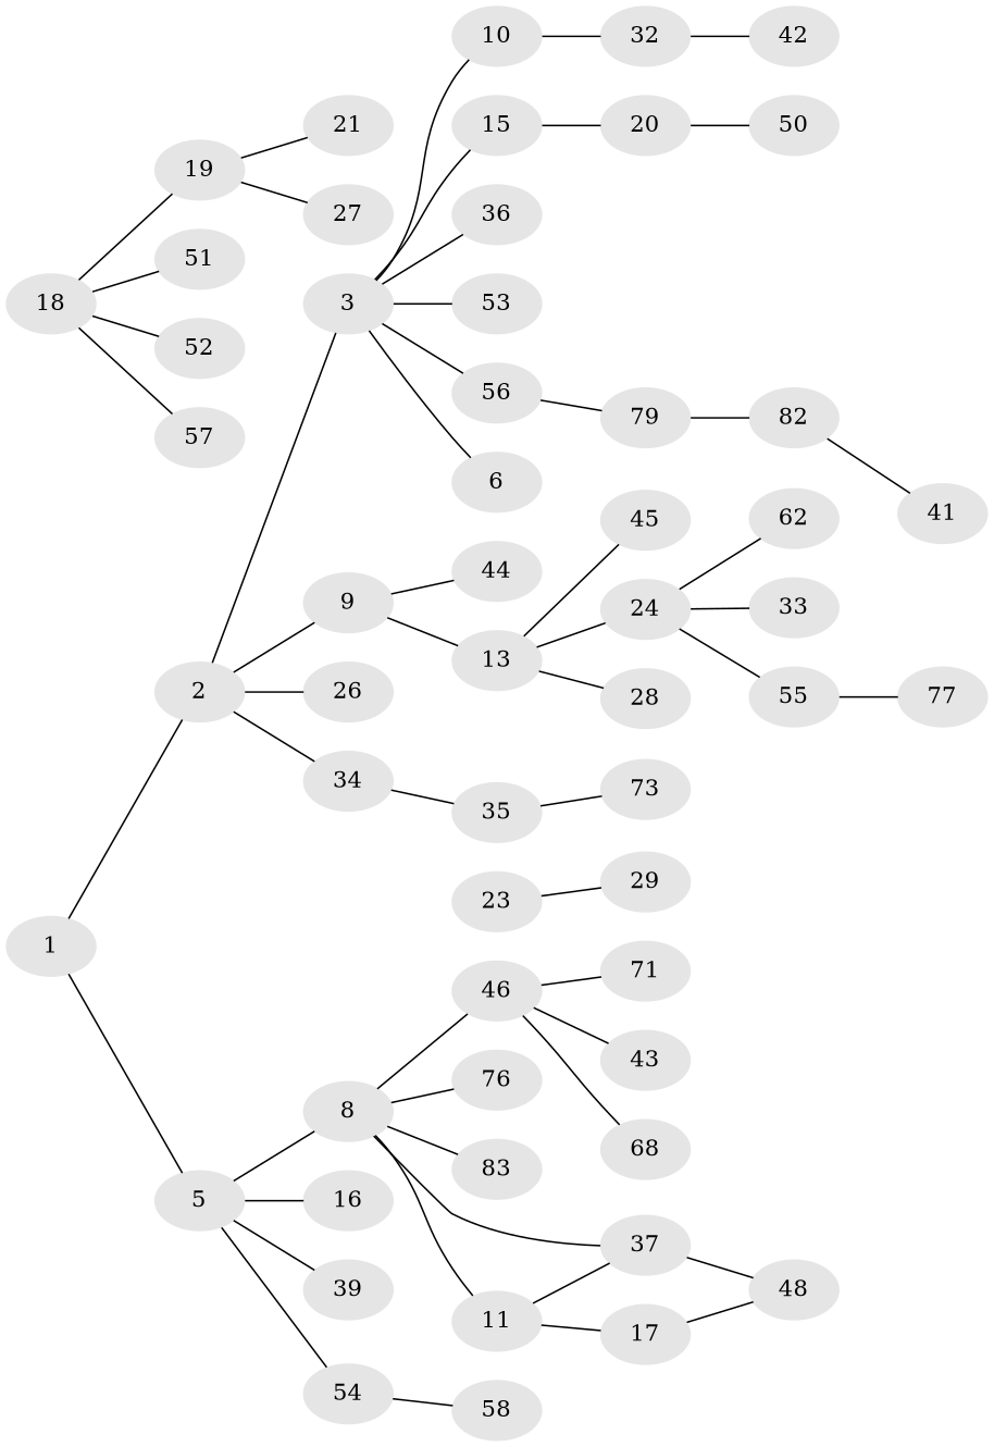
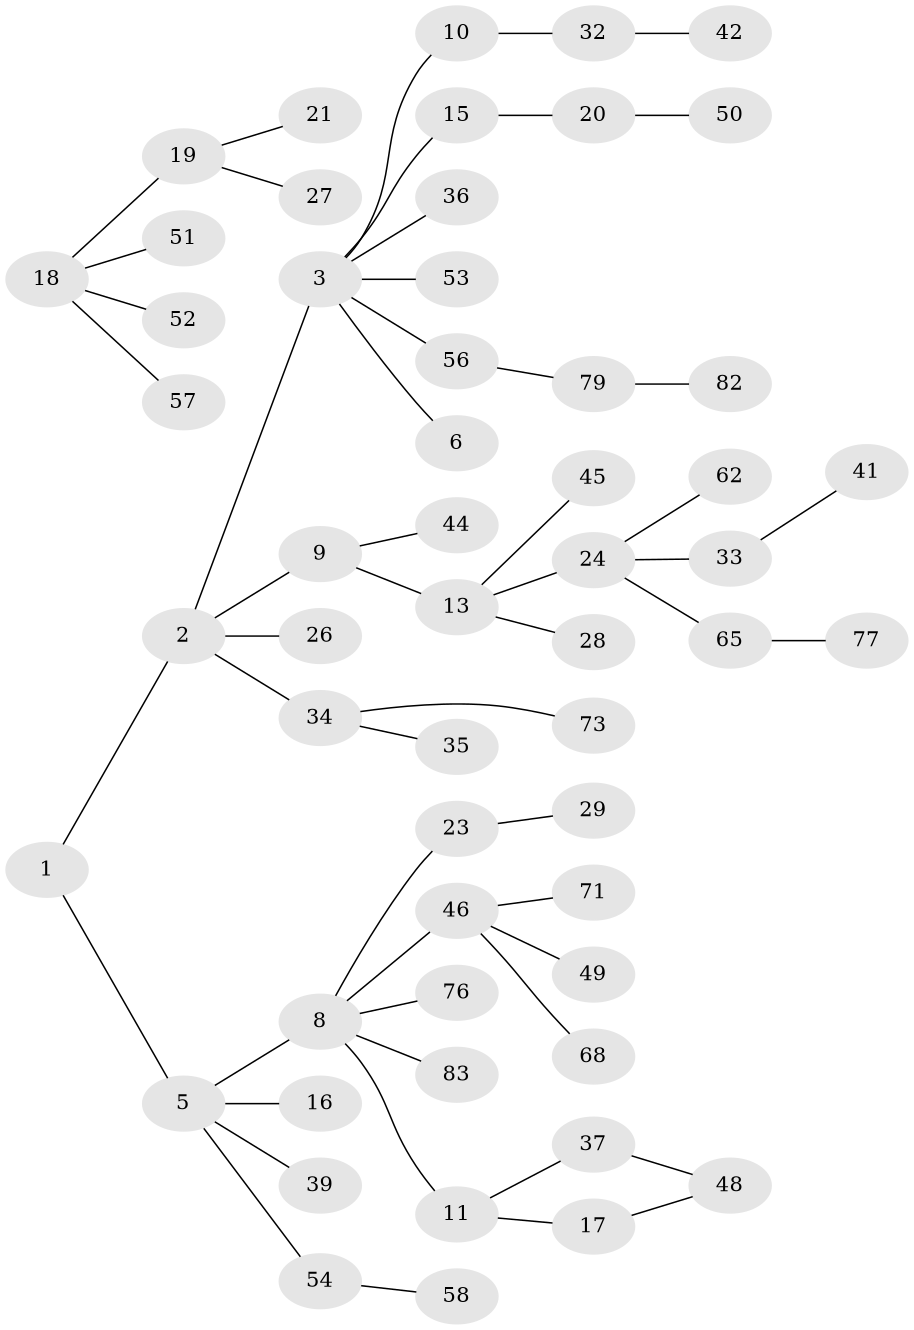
  graph {
    rankdir=LR
    node [color=gray90 style=filled]
    2 [super="+22"]
    3 [super="+4"]
    9
    26
    34 [super="+69"]
    1
    5 [super="+7"]
    8 [super="+43"]
    16
    39 [super="+64"]
    54
    6
    10 [super="+14"]
    15 [super="+31"]
    36
    53
    56 [super="+70"]
    13 [super="+60"]
    44 [super="+67"]
    35 [super="+47"]
    32 [super="+38"]
    20 [super="+30"]
    n23 [label=79 super="+74"]
    11 [super="+12"]
    23 [super="+59"]
    46 [super="+81"]
    76
    83
    58
    17
    37 [super="+40"]
    29
-   49 [super="+61" label=43]
+   49 [super="+61"]
    68
    71
    24
    28
    45
    18 [super="+75"]
    19 [super="+25"]
    51
    52
    57
    42 [super="+79"]
    48
    33 [super="+63"]
-   55 [super="+73"]
+   55 [super="+73" label=65]
    62
    50 [super="+65"]
    21
    27 [super="+66"]
    41
    77
    n54 [label=73]
    82
    2 -- 3
    2 -- 9
    2 -- 26
    2 -- 34
    3 -- 6
    3 -- 10
    3 -- 15
    3 -- 36
    3 -- 53
    3 -- 56
    9 -- 13
    9 -- 44
    34 -- 35
    1 -- 2
    1 -- 5
    5 -- 8
    5 -- 16
    5 -- 39
    5 -- 54
    8 -- 11
-   8 -- 37
+   8 -- 23
    8 -- 46
    8 -- 76
    8 -- 83
    54 -- 58
    10 -- 32
    15 -- 20
    56 -- n23
    13 -- 24
    13 -- 28
    13 -- 45
-   35 -- n54
+   34 -- n54
    32 -- 42
    20 -- 50
    n23 -- 82
    11 -- 17
    11 -- 37
    23 -- 29
    46 -- 49
    46 -- 68
    46 -- 71
    17 -- 48
    37 -- 48
    24 -- 33
    24 -- 55
    24 -- 62
    18 -- 19
    18 -- 51
    18 -- 52
    18 -- 57
    19 -- 21
    19 -- 27
-   82 -- 41
+   33 -- 41
    55 -- 77
  }
